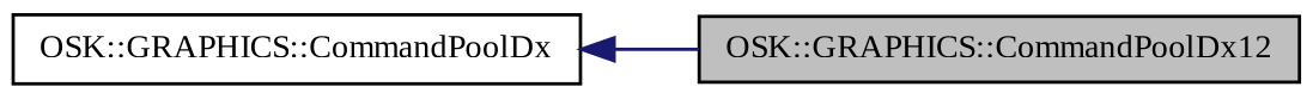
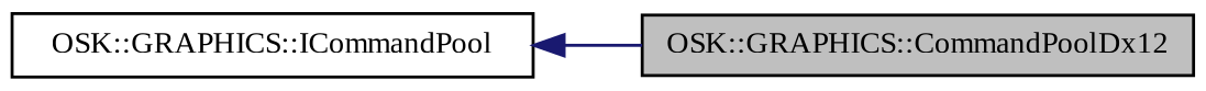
  digraph {
    rankdir=LR
    fontname="Liberation Serif"
    node [color=black fontname="Liberation Serif" fontsize=10 shape=record style=filled]
    n1 [fillcolor=grey75 fontcolor=black height=0.2 label="OSK::GRAPHICS::CommandPoolDx12" width=0.4]
-   n2 [fillcolor=white height=0.2 label="OSK::GRAPHICS::CommandPoolDx" width=0.4]
+   n2 [fillcolor=white height=0.2 label="OSK::GRAPHICS::ICommandPool" width=0.4]
    n2 -> n1 [color=midnightblue dir=back fontname="Liberation Serif" fontsize=10 labelfontname=Helvetica labelfontsize=10 style=solid]
  }
